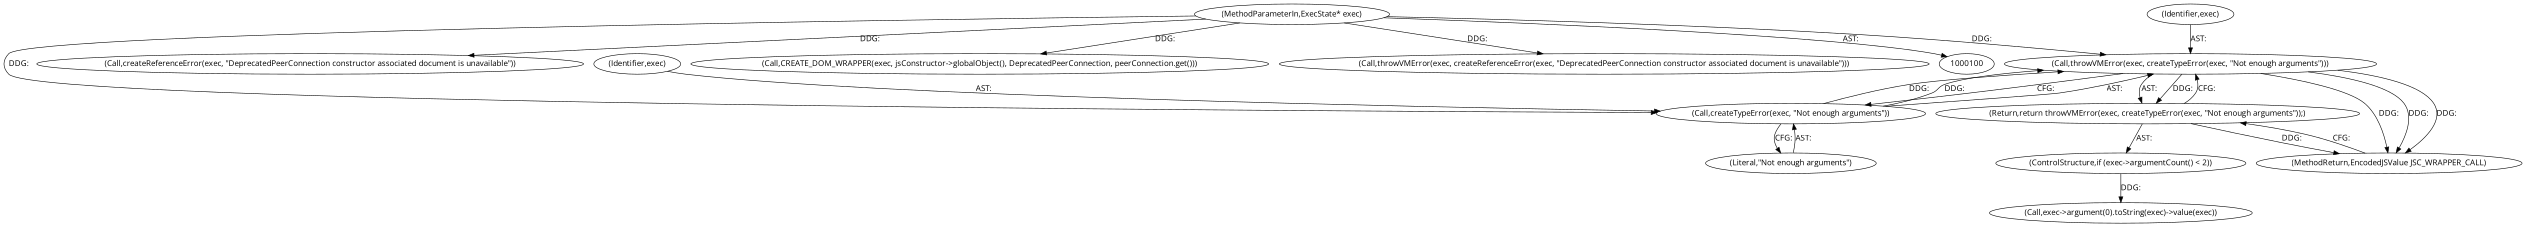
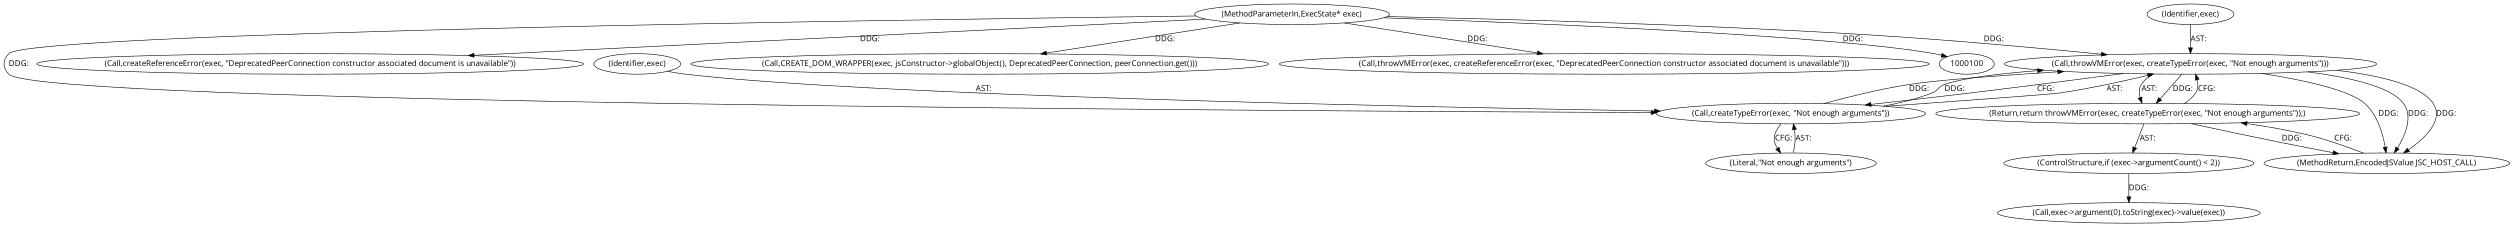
  digraph {
    fontname="Open Sans"
    node [fontname="Open Sans"]
    edge [fontname="Open Sans"]
    n1 [label="(Call,throwVMError(exec, createTypeError(exec, \"Not enough arguments\")))"]
    n2 [label="(Call,createTypeError(exec, \"Not enough arguments\"))"]
    n3 [label="(Return,return throwVMError(exec, createTypeError(exec, \"Not enough arguments\"));)"]
-   n4 [label="(MethodReturn,EncodedJSValue JSC_WRAPPER_CALL)"]
+   n4 [label="(MethodReturn,EncodedJSValue JSC_HOST_CALL)"]
    n5 [label="(Literal,\"Not enough arguments\")"]
    n6 [label="(ControlStructure,if (exec->argumentCount() < 2))"]
    n7 [label="(MethodParameterIn,ExecState* exec)"]
    n8 [label="(Call,createReferenceError(exec, \"DeprecatedPeerConnection constructor associated document is unavailable\"))"]
    n9 [label="(Call,CREATE_DOM_WRAPPER(exec, jsConstructor->globalObject(), DeprecatedPeerConnection, peerConnection.get()))"]
    n10 [label="(Call,throwVMError(exec, createReferenceError(exec, \"DeprecatedPeerConnection constructor associated document is unavailable\")))"]
    1000100
    n12 [label="(Call,exec->argument(0).toString(exec)->value(exec))"]
    n13 [label="(Identifier,exec)"]
    n14 [label="(Identifier,exec)"]
    n1 -> n2 [label="CFG: "]
    n1 -> n3 [label="AST: "]
    n1 -> n3 [label="DDG: "]
    n1 -> n4 [label="DDG: "]
    n1 -> n4 [label="DDG: "]
    n1 -> n4 [label="DDG: "]
    n2 -> n1 [label="AST: "]
    n2 -> n1 [label="DDG: "]
    n2 -> n1 [label="DDG: "]
    n2 -> n5 [label="CFG: "]
    n3 -> n1 [label="CFG: "]
    n3 -> n4 [label="DDG: "]
    n3 -> n6 [label="AST: "]
    n4 -> n3 [label="CFG: "]
    n5 -> n2 [label="AST: "]
    n6 -> n12 [label="DDG: "]
    n7 -> n1 [label="DDG: "]
    n7 -> n2 [label="DDG: "]
    n7 -> n8 [label="DDG: "]
    n7 -> n9 [label="DDG: "]
    n7 -> n10 [label="DDG: "]
-   n7 -> 1000100 [label="AST: "]
+   n7 -> 1000100 [label="DDG: "]
    n13 -> n2 [label="AST: "]
    n14 -> n1 [label="AST: "]
  }
